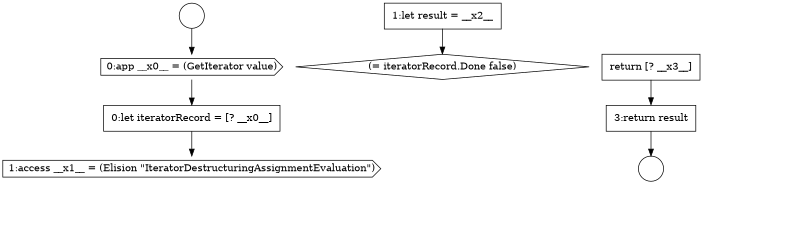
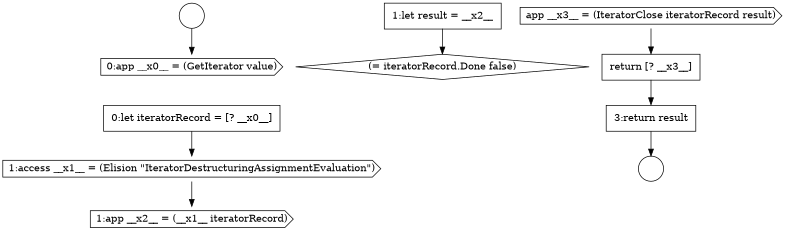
  digraph {
    node [color=black fillcolor=white shape=none style=filled]
    edge [color=black]
    n1 [label=<<font color="black">     <table border="0" cellborder="1" cellspacing="0" cellpadding="10">       <tr><td align="left">0:let iteratorRecord = [? __x0__]</td></tr>     </table>   </font>> margin=0]
    n2 [label=<<font color="black">1:access __x1__ = (Elision &quot;IteratorDestructuringAssignmentEvaluation&quot;)</font>> shape=cds]
+   n3 [label=<<font color="black">1:app __x2__ = (__x1__ iteratorRecord)</font>> shape=cds]
    n4 [label=<<font color="black">(= iteratorRecord.Done false)</font>> shape=diamond]
    n5 [label=<<font color="black">     <table border="0" cellborder="1" cellspacing="0" cellpadding="10">       <tr><td align="left">3:return result</td></tr>     </table>   </font>> margin=0]
    n6 [label=" " shape=circle]
+   n7 [label=<<font color="black">app __x3__ = (IteratorClose iteratorRecord result)</font>> shape=cds]
    n8 [label=<<font color="black">     <table border="0" cellborder="1" cellspacing="0" cellpadding="10">       <tr><td align="left">return [? __x3__]</td></tr>     </table>   </font>> margin=0]
    n9 [label=<<font color="black">0:app __x0__ = (GetIterator value)</font>> shape=cds]
    n10 [label=<<font color="black">     <table border="0" cellborder="1" cellspacing="0" cellpadding="10">       <tr><td align="left">1:let result = __x2__</td></tr>     </table>   </font>> margin=0]
    n11 [label=" " shape=circle]
    n1 -> n2
+   n2 -> n3
    n5 -> n6
+   n7 -> n8
    n8 -> n5
-   n9 -> n1
    n10 -> n4
    n11 -> n9
  }
